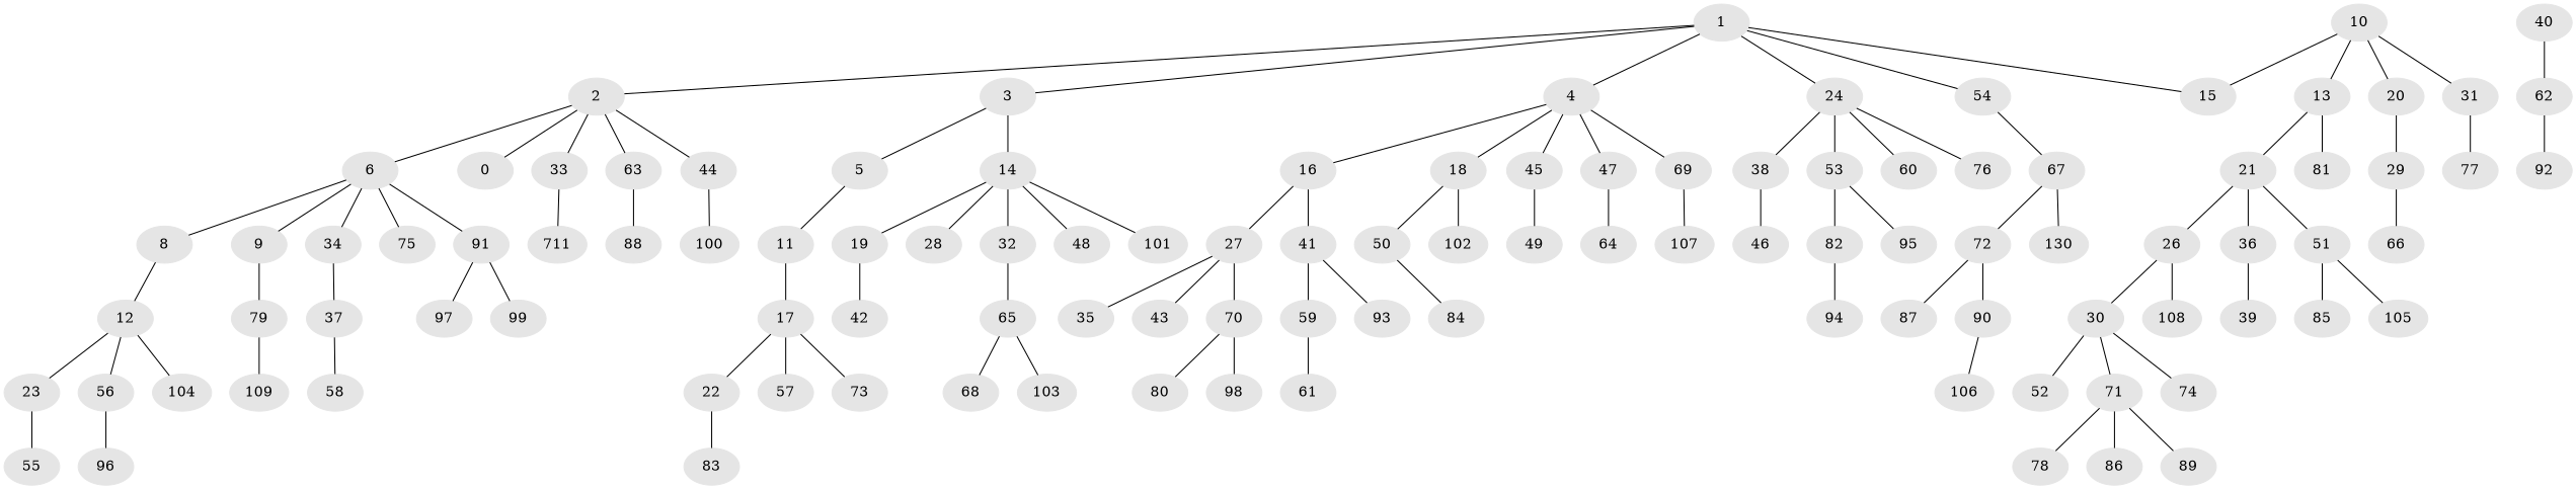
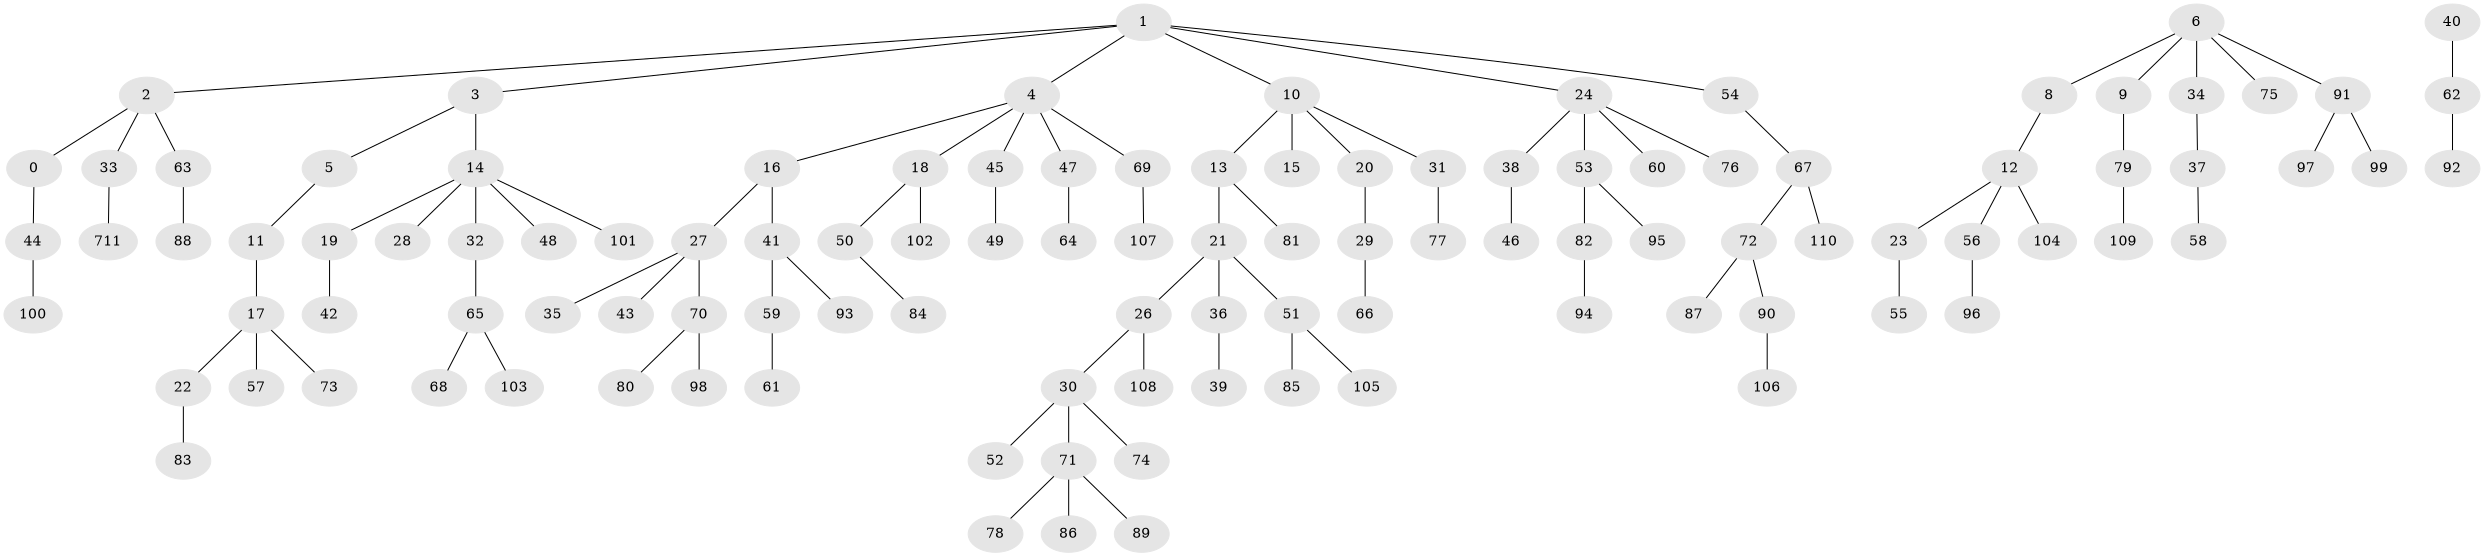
  graph {
    node [color=gray90 style=filled]
    1
    2
    3
    4
    10
    24
    54
    6
    n9 [label=0]
    33
    63
    5
    14
    16
    18
    45
    47
    69
    13
    15
    20
    31
    38
    53
    60
    76
    67
    8
    9
    34
    75
    91
    44
    n34 [label=711]
    88
    11
    19
    28
    32
    48
    101
    27
    41
    50
    102
    49
    64
    107
    17
    12
    79
    37
    97
    99
    100
    23
    56
    104
    109
    21
    81
    29
    77
    22
    57
    73
    55
    96
    26
    36
    51
    42
    65
    35
    43
    70
    59
    93
    83
    84
    66
    30
    108
    39
    85
    105
    46
    82
    95
    40
    62
    52
    71
    74
    80
    98
    78
    86
    89
    68
    103
    58
    92
    61
    94
    72
-   110 [label=130]
+   110
    87
    90
    106
    1 -- 2
    1 -- 3
    1 -- 4
-   1 -- 15
+   1 -- 10
    1 -- 24
    1 -- 54
-   2 -- 6
    2 -- n9
    2 -- 33
    2 -- 63
    3 -- 5
    3 -- 14
    4 -- 16
    4 -- 18
    4 -- 45
    4 -- 47
    4 -- 69
    10 -- 13
    10 -- 15
    10 -- 20
    10 -- 31
    24 -- 38
    24 -- 53
    24 -- 60
    24 -- 76
    54 -- 67
    6 -- 8
    6 -- 9
    6 -- 34
    6 -- 75
    6 -- 91
-   2 -- 44
+   n9 -- 44
    33 -- n34
    63 -- 88
    5 -- 11
    14 -- 19
    14 -- 28
    14 -- 32
    14 -- 48
    14 -- 101
    16 -- 27
    16 -- 41
    18 -- 50
    18 -- 102
    45 -- 49
    47 -- 64
    69 -- 107
    13 -- 21
    13 -- 81
    20 -- 29
    31 -- 77
    38 -- 46
    53 -- 82
    53 -- 95
    67 -- 72
    67 -- 110
    8 -- 12
    9 -- 79
    34 -- 37
    91 -- 97
    91 -- 99
    44 -- 100
    11 -- 17
    19 -- 42
    32 -- 65
    27 -- 35
    27 -- 43
    27 -- 70
    41 -- 59
    41 -- 93
    50 -- 84
    17 -- 22
    17 -- 57
    17 -- 73
    12 -- 23
    12 -- 56
    12 -- 104
    79 -- 109
    37 -- 58
    23 -- 55
    56 -- 96
    21 -- 26
    21 -- 36
    21 -- 51
    29 -- 66
    22 -- 83
    26 -- 30
    26 -- 108
    36 -- 39
    51 -- 85
    51 -- 105
    65 -- 68
    65 -- 103
    70 -- 80
    70 -- 98
    59 -- 61
    30 -- 52
    30 -- 71
    30 -- 74
    82 -- 94
    40 -- 62
    62 -- 92
    71 -- 78
    71 -- 86
    71 -- 89
    72 -- 87
    72 -- 90
    90 -- 106
  }
